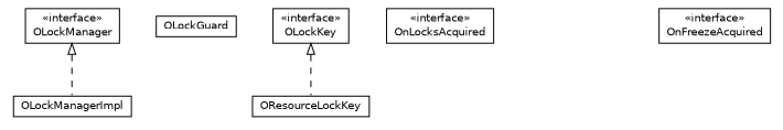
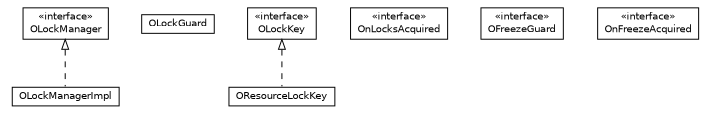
  digraph {
    nodesep=0.25
    ranksep=0.5
    node [fontcolor=black fontname=Helvetica fontsize=10.0 shape=plaintext]
    edge [arrowtail=empty dir=back fontname=Helvetica fontsize=10 headport=p labelfontname=Helvetica labelfontsize=10 style=dashed tailport=p]
    n1 [label=<<table title="com.orientechnologies.orient.server.distributed.impl.lock.OLockManager" border="0" cellborder="1" cellspacing="0" cellpadding="2" port="p" href="./OLockManager.html"> 		<tr><td><table border="0" cellspacing="0" cellpadding="1"> <tr><td align="center" balign="center"> &#171;interface&#187; </td></tr> <tr><td align="center" balign="center"> OLockManager </td></tr> 		</table></td></tr> 		</table>>]
    n2 [label=<<table title="com.orientechnologies.orient.server.distributed.impl.lock.OLockManagerImpl" border="0" cellborder="1" cellspacing="0" cellpadding="2" port="p" href="./OLockManagerImpl.html"> 		<tr><td><table border="0" cellspacing="0" cellpadding="1"> <tr><td align="center" balign="center"> OLockManagerImpl </td></tr> 		</table></td></tr> 		</table>>]
    n3 [label=<<table title="com.orientechnologies.orient.server.distributed.impl.lock.OLockGuard" border="0" cellborder="1" cellspacing="0" cellpadding="2" port="p" href="./OLockGuard.html"> 		<tr><td><table border="0" cellspacing="0" cellpadding="1"> <tr><td align="center" balign="center"> OLockGuard </td></tr> 		</table></td></tr> 		</table>>]
    n4 [label=<<table title="com.orientechnologies.orient.server.distributed.impl.lock.OResourceLockKey" border="0" cellborder="1" cellspacing="0" cellpadding="2" port="p" href="./OResourceLockKey.html"> 		<tr><td><table border="0" cellspacing="0" cellpadding="1"> <tr><td align="center" balign="center"> OResourceLockKey </td></tr> 		</table></td></tr> 		</table>>]
    n5 [label=<<table title="com.orientechnologies.orient.server.distributed.impl.lock.OnLocksAcquired" border="0" cellborder="1" cellspacing="0" cellpadding="2" port="p" href="./OnLocksAcquired.html"> 		<tr><td><table border="0" cellspacing="0" cellpadding="1"> <tr><td align="center" balign="center"> &#171;interface&#187; </td></tr> <tr><td align="center" balign="center"> OnLocksAcquired </td></tr> 		</table></td></tr> 		</table>>]
+   n6 [label=<<table title="com.orientechnologies.orient.server.distributed.impl.lock.OFreezeGuard" border="0" cellborder="1" cellspacing="0" cellpadding="2" port="p" href="./OFreezeGuard.html"> 		<tr><td><table border="0" cellspacing="0" cellpadding="1"> <tr><td align="center" balign="center"> &#171;interface&#187; </td></tr> <tr><td align="center" balign="center"> OFreezeGuard </td></tr> 		</table></td></tr> 		</table>>]
    n7 [label=<<table title="com.orientechnologies.orient.server.distributed.impl.lock.OnFreezeAcquired" border="0" cellborder="1" cellspacing="0" cellpadding="2" port="p" href="./OnFreezeAcquired.html"> 		<tr><td><table border="0" cellspacing="0" cellpadding="1"> <tr><td align="center" balign="center"> &#171;interface&#187; </td></tr> <tr><td align="center" balign="center"> OnFreezeAcquired </td></tr> 		</table></td></tr> 		</table>>]
    n8 [label=<<table title="com.orientechnologies.orient.server.distributed.impl.lock.OLockKey" border="0" cellborder="1" cellspacing="0" cellpadding="2" port="p" href="./OLockKey.html"> 		<tr><td><table border="0" cellspacing="0" cellpadding="1"> <tr><td align="center" balign="center"> &#171;interface&#187; </td></tr> <tr><td align="center" balign="center"> OLockKey </td></tr> 		</table></td></tr> 		</table>>]
    n1 -> n2
    n8 -> n4
  }
